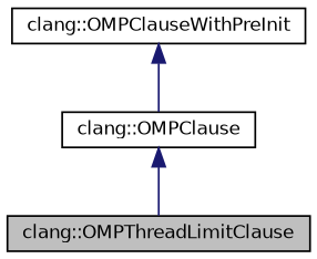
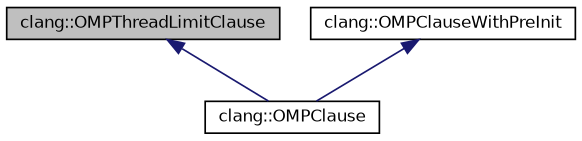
  digraph {
    node [color=black fontname=Helvetica fontsize=10 shape=record]
    edge [color=midnightblue dir=back fontname=Helvetica fontsize=10 labelfontname=Helvetica labelfontsize=10 style=solid]
    n1 [fillcolor=grey75 fontcolor=black height=0.2 label="clang::OMPThreadLimitClause" style=filled width=0.4]
    n2 [height=0.2 label="clang::OMPClause" width=0.4]
    n3 [height=0.2 label="clang::OMPClauseWithPreInit" width=0.4]
-   n2 -> n1
+   n1 -> n2
    n3 -> n2
  }
